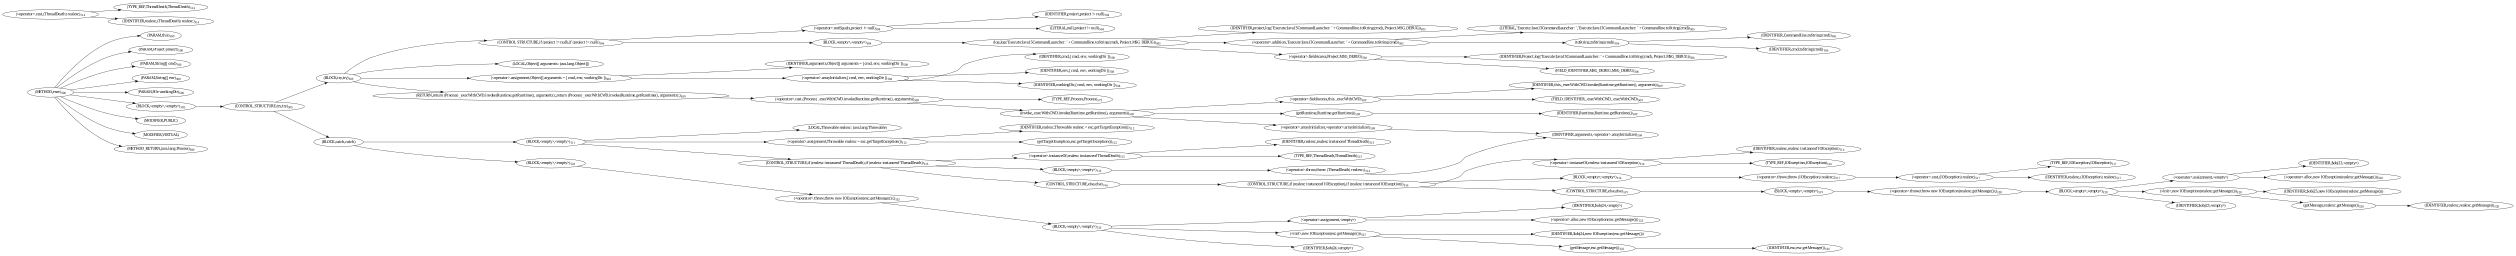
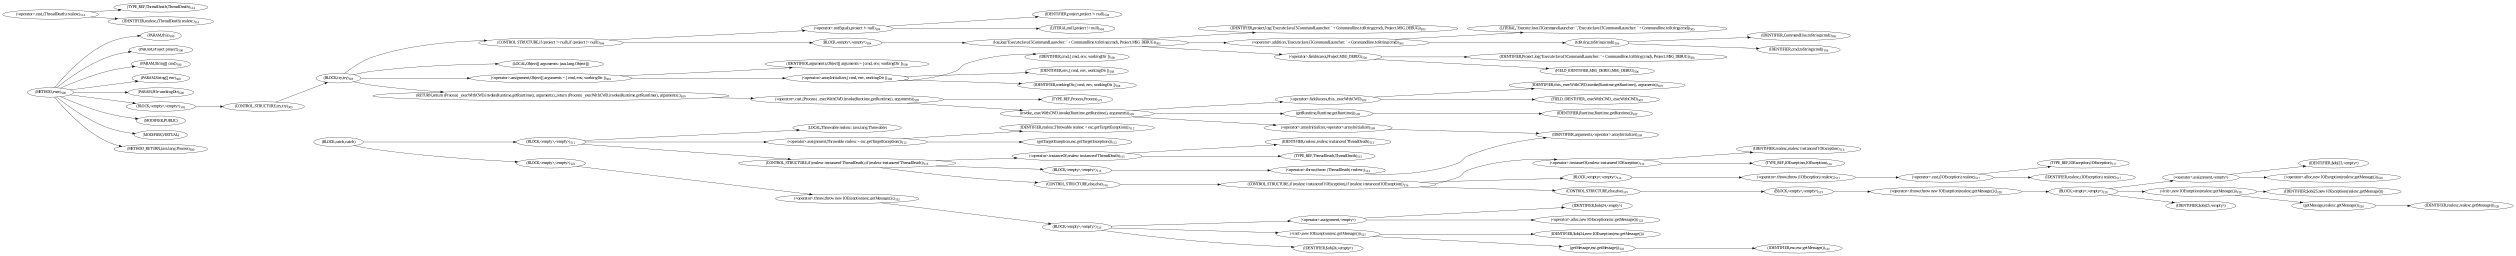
  digraph {
    fontname="PT Serif"
    rankdir=LR
    node [fontname="PT Serif"]
    edge [fontname="PT Serif"]
    n1 [label=<(METHOD,exec)<SUB>500</SUB>>]
    n2 [label=<(PARAM,this)<SUB>500</SUB>>]
    n3 [label=<(PARAM,Project project)<SUB>500</SUB>>]
    n4 [label=<(PARAM,String[] cmd)<SUB>500</SUB>>]
    n5 [label=<(PARAM,String[] env)<SUB>500</SUB>>]
    n6 [label=<(PARAM,File workingDir)<SUB>500</SUB>>]
    n7 [label=<(BLOCK,&lt;empty&gt;,&lt;empty&gt;)<SUB>502</SUB>>]
    n8 [label=<(MODIFIER,PUBLIC)>]
    n9 [label=<(MODIFIER,VIRTUAL)>]
    n10 [label=<(METHOD_RETURN,java.lang.Process)<SUB>500</SUB>>]
    n11 [label=<(CONTROL_STRUCTURE,try,try)<SUB>503</SUB>>]
    n12 [label=<(BLOCK,try,try)<SUB>503</SUB>>]
    n13 [label=<(BLOCK,catch,catch)>]
    n14 [label=<(CONTROL_STRUCTURE,if (project != null),if (project != null))<SUB>504</SUB>>]
    n15 [label=<(LOCAL,Object[] arguments: java.lang.Object[])>]
    n16 [label=<(&lt;operator&gt;.assignment,Object[] arguments = { cmd, env, workingDir })<SUB>508</SUB>>]
    n17 [label=<(RETURN,return (Process) _execWithCWD.invoke(Runtime.getRuntime(), arguments);,return (Process) _execWithCWD.invoke(Runtime.getRuntime(), arguments);)<SUB>509</SUB>>]
    n18 [label=<(BLOCK,&lt;empty&gt;,&lt;empty&gt;)<SUB>511</SUB>>]
    n19 [label=<(BLOCK,&lt;empty&gt;,&lt;empty&gt;)<SUB>523</SUB>>]
    n20 [label=<(&lt;operator&gt;.notEquals,project != null)<SUB>504</SUB>>]
    n21 [label=<(BLOCK,&lt;empty&gt;,&lt;empty&gt;)<SUB>504</SUB>>]
    n22 [label=<(IDENTIFIER,arguments,Object[] arguments = { cmd, env, workingDir })<SUB>508</SUB>>]
    n23 [label=<(&lt;operator&gt;.arrayInitializer,{ cmd, env, workingDir })<SUB>508</SUB>>]
    n24 [label=<(&lt;operator&gt;.cast,(Process) _execWithCWD.invoke(Runtime.getRuntime(), arguments))<SUB>509</SUB>>]
    n25 [label=<(IDENTIFIER,project,project != null)<SUB>504</SUB>>]
    n26 [label=<(LITERAL,null,project != null)<SUB>504</SUB>>]
    n27 [label=<(log,log(&quot;Execute:Java13CommandLauncher: &quot; + Commandline.toString(cmd), Project.MSG_DEBUG))<SUB>505</SUB>>]
    n28 [label=<(IDENTIFIER,project,log(&quot;Execute:Java13CommandLauncher: &quot; + Commandline.toString(cmd), Project.MSG_DEBUG))<SUB>505</SUB>>]
    n29 [label=<(&lt;operator&gt;.addition,&quot;Execute:Java13CommandLauncher: &quot; + Commandline.toString(cmd))<SUB>505</SUB>>]
    n30 [label=<(&lt;operator&gt;.fieldAccess,Project.MSG_DEBUG)<SUB>506</SUB>>]
    n31 [label=<(LITERAL,&quot;Execute:Java13CommandLauncher: &quot;,&quot;Execute:Java13CommandLauncher: &quot; + Commandline.toString(cmd))<SUB>505</SUB>>]
    n32 [label=<(toString,toString(cmd))<SUB>506</SUB>>]
    n33 [label=<(IDENTIFIER,Project,log(&quot;Execute:Java13CommandLauncher: &quot; + Commandline.toString(cmd), Project.MSG_DEBUG))<SUB>506</SUB>>]
    n34 [label=<(FIELD_IDENTIFIER,MSG_DEBUG,MSG_DEBUG)<SUB>506</SUB>>]
    n35 [label=<(IDENTIFIER,Commandline,toString(cmd))<SUB>506</SUB>>]
    n36 [label=<(IDENTIFIER,cmd,toString(cmd))<SUB>506</SUB>>]
    n37 [label=<(IDENTIFIER,cmd,{ cmd, env, workingDir })<SUB>508</SUB>>]
    n38 [label=<(IDENTIFIER,env,{ cmd, env, workingDir })<SUB>508</SUB>>]
    n39 [label=<(IDENTIFIER,workingDir,{ cmd, env, workingDir })<SUB>508</SUB>>]
    n40 [label=<(TYPE_REF,Process,Process)<SUB>579</SUB>>]
    n41 [label=<(invoke,_execWithCWD.invoke(Runtime.getRuntime(), arguments))<SUB>509</SUB>>]
    n42 [label=<(&lt;operator&gt;.fieldAccess,this._execWithCWD)<SUB>509</SUB>>]
    n43 [label=<(getRuntime,Runtime.getRuntime())<SUB>509</SUB>>]
    n44 [label=<(&lt;operator&gt;.arrayInitializer,&lt;operator&gt;.arrayInitializer)<SUB>509</SUB>>]
    n45 [label=<(IDENTIFIER,this,_execWithCWD.invoke(Runtime.getRuntime(), arguments))<SUB>509</SUB>>]
    n46 [label=<(FIELD_IDENTIFIER,_execWithCWD,_execWithCWD)<SUB>509</SUB>>]
    n47 [label=<(IDENTIFIER,Runtime,Runtime.getRuntime())<SUB>509</SUB>>]
    n48 [label=<(IDENTIFIER,arguments,&lt;operator&gt;.arrayInitializer)<SUB>509</SUB>>]
    n49 [label=<(LOCAL,Throwable realexc: java.lang.Throwable)>]
    n50 [label=<(&lt;operator&gt;.assignment,Throwable realexc = exc.getTargetException())<SUB>512</SUB>>]
    n51 [label=<(CONTROL_STRUCTURE,if (realexc instanceof ThreadDeath),if (realexc instanceof ThreadDeath))<SUB>513</SUB>>]
    n52 [label=<(&lt;operator&gt;.throw,throw new IOException(exc.getMessage());)<SUB>525</SUB>>]
    n53 [label=<(IDENTIFIER,realexc,Throwable realexc = exc.getTargetException())<SUB>512</SUB>>]
    n54 [label=<(getTargetException,exc.getTargetException())<SUB>512</SUB>>]
    n55 [label=<(&lt;operator&gt;.instanceOf,realexc instanceof ThreadDeath)<SUB>513</SUB>>]
    n56 [label=<(BLOCK,&lt;empty&gt;,&lt;empty&gt;)<SUB>513</SUB>>]
    n57 [label=<(CONTROL_STRUCTURE,else,else)<SUB>516</SUB>>]
    n58 [label=<(IDENTIFIER,realexc,realexc instanceof ThreadDeath)<SUB>513</SUB>>]
    n59 [label=<(TYPE_REF,ThreadDeath,ThreadDeath)<SUB>513</SUB>>]
    n60 [label=<(&lt;operator&gt;.throw,throw (ThreadDeath) realexc;)<SUB>514</SUB>>]
    n61 [label=<(CONTROL_STRUCTURE,if (realexc instanceof IOException),if (realexc instanceof IOException))<SUB>516</SUB>>]
    n62 [label=<(&lt;operator&gt;.cast,(ThreadDeath) realexc)<SUB>514</SUB>>]
    n63 [label=<(TYPE_REF,ThreadDeath,ThreadDeath)<SUB>514</SUB>>]
    n64 [label=<(IDENTIFIER,realexc,(ThreadDeath) realexc)<SUB>514</SUB>>]
    n65 [label=<(&lt;operator&gt;.instanceOf,realexc instanceof IOException)<SUB>516</SUB>>]
    n66 [label=<(BLOCK,&lt;empty&gt;,&lt;empty&gt;)<SUB>516</SUB>>]
    n67 [label=<(CONTROL_STRUCTURE,else,else)<SUB>519</SUB>>]
    n68 [label=<(IDENTIFIER,realexc,realexc instanceof IOException)<SUB>516</SUB>>]
    n69 [label=<(TYPE_REF,IOException,IOException)<SUB>516</SUB>>]
    n70 [label=<(&lt;operator&gt;.throw,throw (IOException) realexc;)<SUB>517</SUB>>]
    n71 [label=<(BLOCK,&lt;empty&gt;,&lt;empty&gt;)<SUB>519</SUB>>]
    n72 [label=<(&lt;operator&gt;.cast,(IOException) realexc)<SUB>517</SUB>>]
    n73 [label=<(TYPE_REF,IOException,IOException)<SUB>517</SUB>>]
    n74 [label=<(IDENTIFIER,realexc,(IOException) realexc)<SUB>517</SUB>>]
    n75 [label=<(&lt;operator&gt;.throw,throw new IOException(realexc.getMessage());)<SUB>520</SUB>>]
    n76 [label=<(BLOCK,&lt;empty&gt;,&lt;empty&gt;)<SUB>520</SUB>>]
    n77 [label=<(&lt;operator&gt;.assignment,&lt;empty&gt;)>]
    n78 [label=<(&lt;init&gt;,new IOException(realexc.getMessage()))<SUB>520</SUB>>]
    n79 [label=<(IDENTIFIER,$obj23,&lt;empty&gt;)>]
    n80 [label=<(IDENTIFIER,$obj23,&lt;empty&gt;)>]
    n81 [label=<(&lt;operator&gt;.alloc,new IOException(realexc.getMessage()))<SUB>520</SUB>>]
    n82 [label=<(IDENTIFIER,$obj23,new IOException(realexc.getMessage()))>]
    n83 [label=<(getMessage,realexc.getMessage())<SUB>520</SUB>>]
    n84 [label=<(IDENTIFIER,realexc,realexc.getMessage())<SUB>520</SUB>>]
    n85 [label=<(BLOCK,&lt;empty&gt;,&lt;empty&gt;)<SUB>525</SUB>>]
    n86 [label=<(&lt;operator&gt;.assignment,&lt;empty&gt;)>]
    n87 [label=<(&lt;init&gt;,new IOException(exc.getMessage()))<SUB>525</SUB>>]
    n88 [label=<(IDENTIFIER,$obj24,&lt;empty&gt;)>]
    n89 [label=<(IDENTIFIER,$obj24,&lt;empty&gt;)>]
    n90 [label=<(&lt;operator&gt;.alloc,new IOException(exc.getMessage()))<SUB>525</SUB>>]
    n91 [label=<(IDENTIFIER,$obj24,new IOException(exc.getMessage()))>]
    n92 [label=<(getMessage,exc.getMessage())<SUB>525</SUB>>]
    n93 [label=<(IDENTIFIER,exc,exc.getMessage())<SUB>525</SUB>>]
    n1 -> n2
    n1 -> n3
    n1 -> n4
    n1 -> n5
    n1 -> n6
    n1 -> n7
    n1 -> n8
    n1 -> n9
    n1 -> n10
    n7 -> n11
    n11 -> n12
-   n11 -> n13
    n12 -> n14
    n12 -> n15
    n12 -> n16
    n12 -> n17
    n13 -> n18
    n13 -> n19
    n14 -> n20
    n14 -> n21
    n16 -> n22
    n16 -> n23
    n17 -> n24
    n18 -> n49
    n18 -> n50
    n18 -> n51
    n19 -> n52
    n20 -> n25
    n20 -> n26
    n21 -> n27
    n23 -> n37
    n23 -> n38
    n23 -> n39
    n24 -> n40
    n24 -> n41
    n27 -> n28
    n27 -> n29
    n27 -> n30
    n29 -> n31
    n29 -> n32
    n30 -> n33
    n30 -> n34
    n32 -> n35
    n32 -> n36
    n41 -> n42
    n41 -> n43
    n41 -> n44
    n42 -> n45
    n42 -> n46
    n43 -> n47
    n44 -> n48
    n50 -> n53
    n50 -> n54
    n51 -> n55
    n51 -> n56
    n51 -> n57
    n52 -> n85
    n55 -> n58
    n55 -> n59
    n56 -> n60
    n57 -> n61
    n60 -> n48
    n61 -> n65
    n61 -> n66
    n61 -> n67
    n62 -> n63
    n62 -> n64
    n65 -> n68
    n65 -> n69
    n66 -> n70
    n67 -> n71
    n70 -> n72
    n71 -> n75
    n72 -> n73
    n72 -> n74
    n75 -> n76
    n76 -> n77
    n76 -> n78
    n76 -> n79
    n77 -> n80
    n77 -> n81
    n78 -> n82
    n78 -> n83
    n83 -> n84
    n85 -> n86
    n85 -> n87
    n85 -> n88
    n86 -> n89
    n86 -> n90
    n87 -> n91
    n87 -> n92
    n92 -> n93
  }
